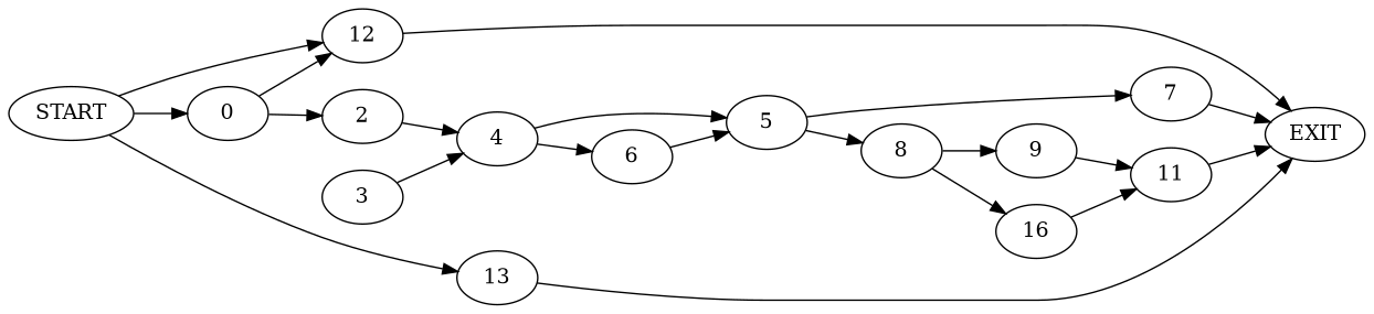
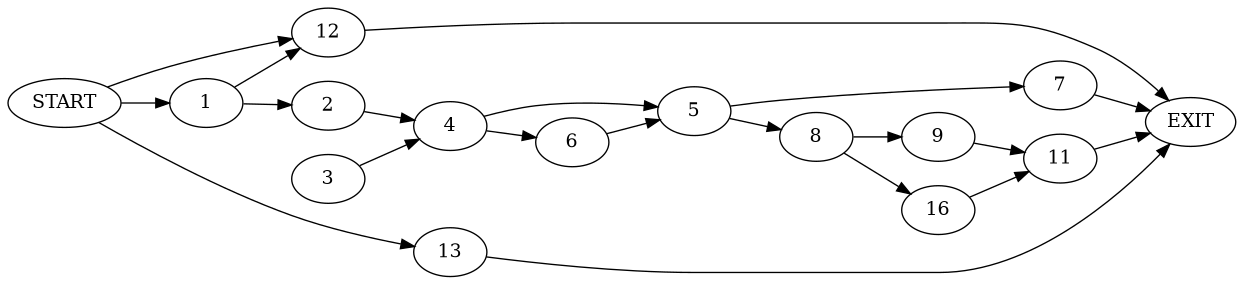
  digraph {
    rankdir=LR
    n1 [label=START]
-   1 [label=0]
+   1
    12
    13
    2
    n6 [label=EXIT]
    4
    3
    5
    6
    7
    8
    9
    n14 [label=16]
    11
    n1 -> 1
    n1 -> 12
    n1 -> 13
    1 -> 12
    1 -> 2
    12 -> n6
    13 -> n6
    2 -> 4
    4 -> 5
    4 -> 6
    3 -> 4
    5 -> 7
    5 -> 8
    6 -> 5
    7 -> n6
    8 -> 9
    8 -> n14
    9 -> 11
    n14 -> 11
    11 -> n6
  }
